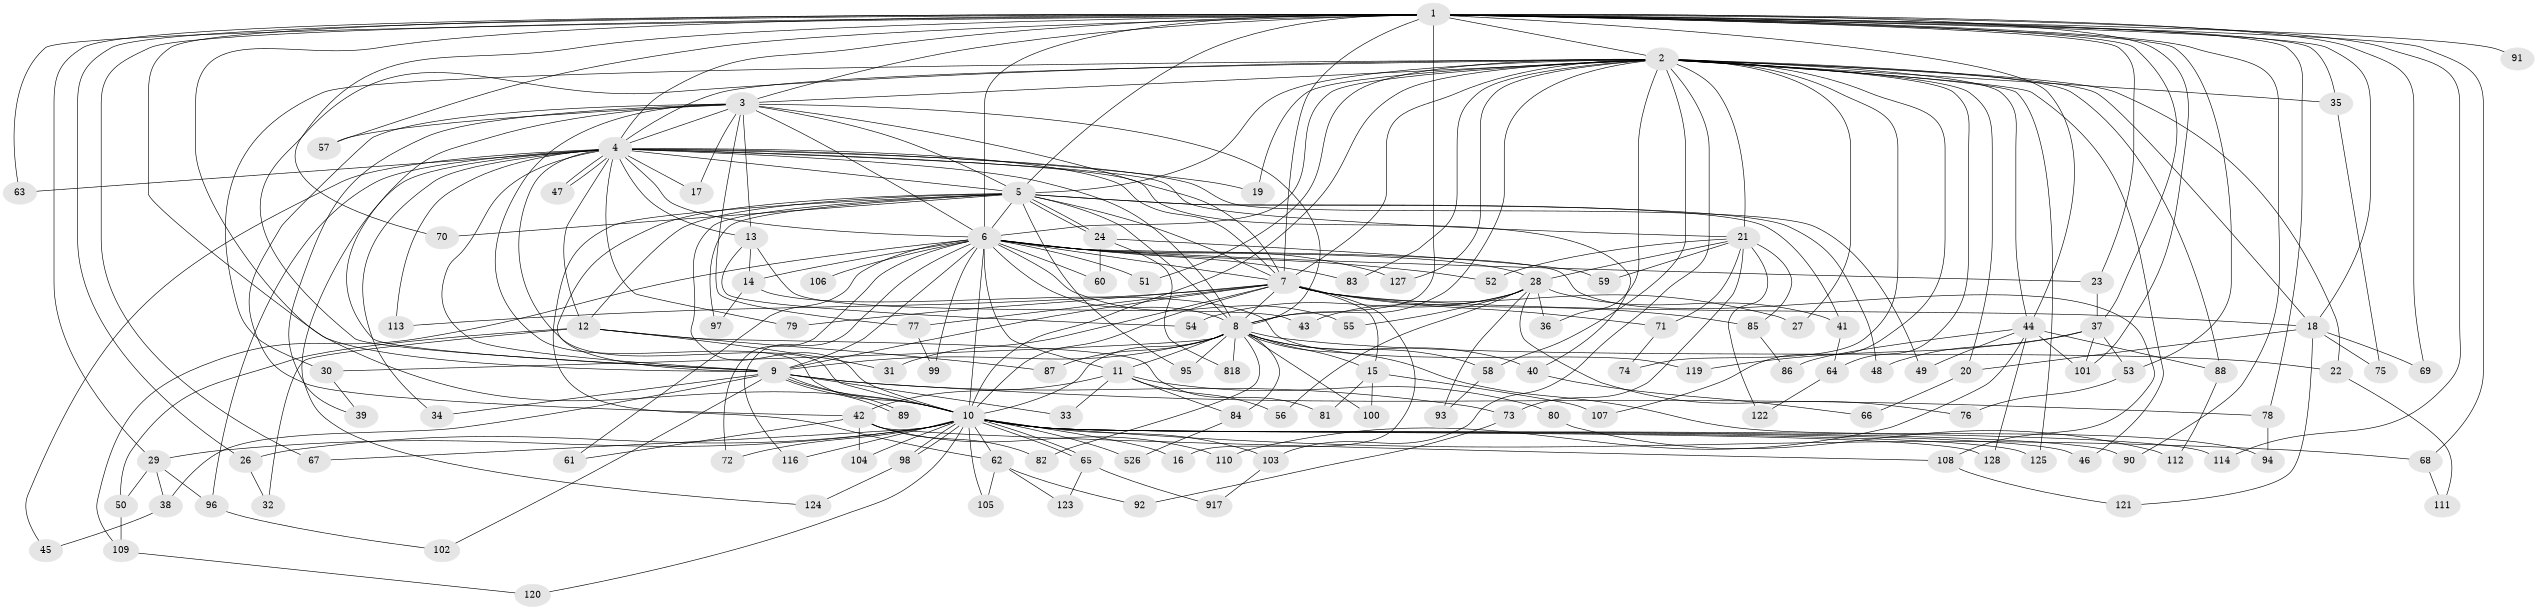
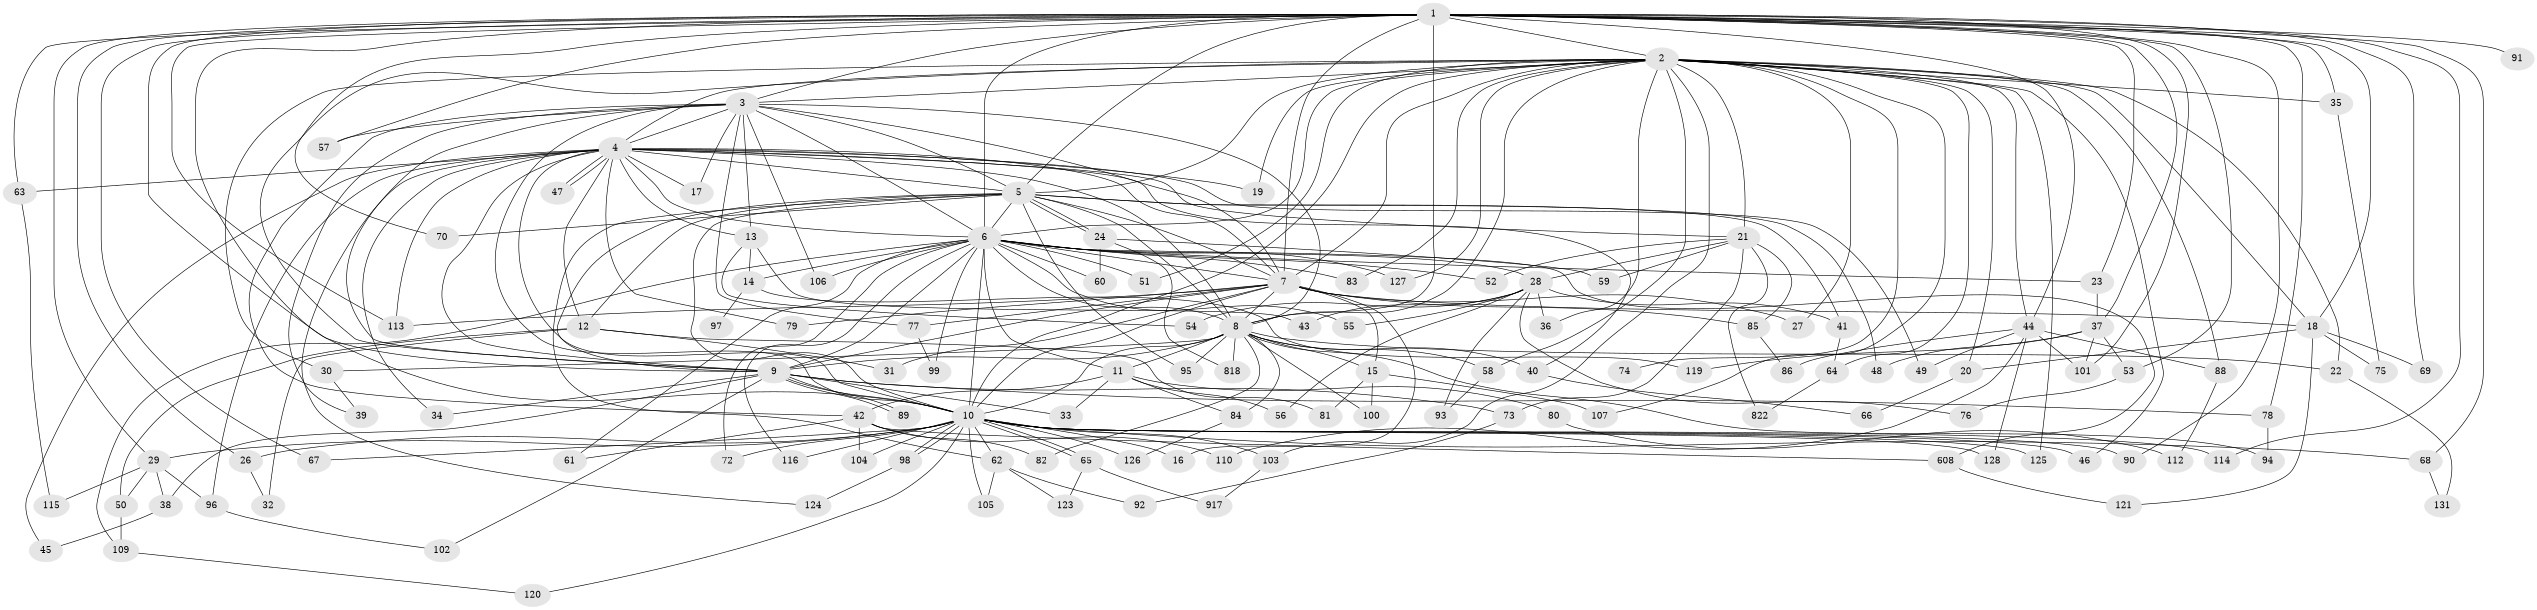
  graph {
    node [color=gray90 style=filled]
    1
    2
    3
    4
    5
    6
    7
    8
    9
    10
    18
    23
    26
    29
    35
    37
    44
    53
    57
    63
    67
    68
    69
    70
    78
    90
    91
    101
    114
    19
    20
    21
    22
    27
    30
    36
    46
    51
    58
    64
    74
    83
    88
    103
    107
    125
    127
    13
    17
    39
    42
    77
    106
    12
    34
    40
    45
    47
    49
    79
    96
    113
    124
    24
    41
    48
    62
    95
    97
    11
    14
    28
    52
    55
    60
    61
    72
    99
-   108
+   108 [label=608]
    109
    116
    15
    16
    31
-   71
    85
    82
    84
-   87
    94
    100
    n92 [label=818]
    33
    38
    73
    89
    102
    65
    98
    104
    105
    120
-   126 [label=526]
+   126
    128
    75
    121
    32
    50
+   115
    119
    110
    86
    76
-   111
+   111 [label=131]
    66
    59
-   122
+   122 [label=822]
    93
    112
    n120 [label=917]
    43
    54
    81
    92
    123
    56
    80
    1 -- 2
    1 -- 3
-   1 -- 4
+   1 -- 113
    1 -- 5
    1 -- 6
    1 -- 7
    1 -- 8
    1 -- 9
    1 -- 10
    1 -- 18
    1 -- 23
    1 -- 26
    1 -- 29
    1 -- 35
    1 -- 37
    1 -- 44
    1 -- 53
    1 -- 57
    1 -- 63
    1 -- 67
    1 -- 68
    1 -- 69
    1 -- 70
    1 -- 78
    1 -- 90
    1 -- 91
    1 -- 101
    1 -- 114
    2 -- 3
    2 -- 4
    2 -- 5
    2 -- 6
    2 -- 7
    2 -- 8
    2 -- 9
    2 -- 10
    2 -- 18
    2 -- 35
    2 -- 44
    2 -- 19
    2 -- 20
    2 -- 21
    2 -- 22
    2 -- 27
    2 -- 30
    2 -- 36
    2 -- 46
    2 -- 51
    2 -- 58
    2 -- 64
    2 -- 74
    2 -- 83
    2 -- 88
    2 -- 103
    2 -- 107
    2 -- 125
    2 -- 127
    3 -- 4
    3 -- 5
    3 -- 6
    3 -- 7
    3 -- 8
    3 -- 9
    3 -- 10
    3 -- 57
    3 -- 13
    3 -- 17
    3 -- 39
    3 -- 42
    3 -- 77
+   3 -- 106
    4 -- 5
    4 -- 6
    4 -- 7
    4 -- 8
    4 -- 9
    4 -- 10
    4 -- 63
    4 -- 19
    4 -- 21
    4 -- 13
    4 -- 17
    4 -- 12
    4 -- 34
    4 -- 40
    4 -- 45
    4 -- 47
    4 -- 47
    4 -- 49
    4 -- 79
    4 -- 96
    4 -- 113
    4 -- 124
    5 -- 6
    5 -- 7
    5 -- 8
    5 -- 9
    5 -- 10
    5 -- 70
    5 -- 12
    5 -- 24
    5 -- 24
    5 -- 41
    5 -- 48
    5 -- 62
    5 -- 95
-   5 -- 97
    6 -- 7
    6 -- 8
    6 -- 9
    6 -- 10
    6 -- 23
    6 -- 51
    6 -- 83
    6 -- 127
    6 -- 106
    6 -- 11
    6 -- 14
    6 -- 28
    6 -- 52
    6 -- 55
    6 -- 60
    6 -- 61
    6 -- 72
    6 -- 99
    6 -- 108
    6 -- 109
    6 -- 116
    7 -- 8
    7 -- 9
    7 -- 10
    7 -- 18
    7 -- 27
    7 -- 77
    7 -- 79
    7 -- 113
    7 -- 15
    7 -- 16
    7 -- 31
-   7 -- 71
    7 -- 85
    8 -- 9
    8 -- 10
    8 -- 22
    8 -- 30
    8 -- 58
    8 -- 40
    8 -- 95
    8 -- 11
    8 -- 15
    8 -- 82
    8 -- 84
-   8 -- 87
    8 -- 94
    8 -- 100
    8 -- n92
    9 -- 10
    9 -- 78
    9 -- 34
    9 -- 33
    9 -- 38
    9 -- 73
    9 -- 89
    9 -- 89
    9 -- 102
    10 -- 26
    10 -- 29
    10 -- 67
    10 -- 68
    10 -- 90
    10 -- 114
    10 -- 46
    10 -- 103
    10 -- 125
    10 -- 62
    10 -- 72
    10 -- 116
    10 -- 16
    10 -- 65
    10 -- 65
    10 -- 98
    10 -- 98
    10 -- 104
    10 -- 105
    10 -- 120
    10 -- 126
    10 -- 128
    18 -- 69
    18 -- 20
    18 -- 75
    18 -- 121
    23 -- 37
    26 -- 32
    29 -- 96
    29 -- 38
    29 -- 50
+   29 -- 115
    35 -- 75
    37 -- 53
    37 -- 101
    37 -- 48
    37 -- 119
    44 -- 101
    44 -- 88
    44 -- 49
    44 -- 128
    44 -- 110
    44 -- 86
    53 -- 76
+   63 -- 115
    68 -- 111
    78 -- 94
    20 -- 66
    21 -- 28
    21 -- 52
-   21 -- 71
    21 -- 85
    21 -- 73
    21 -- 59
    21 -- 122
    22 -- 111
    30 -- 39
    58 -- 93
    64 -- 122
    88 -- 112
    103 -- n120
    13 -- 14
    13 -- 43
    13 -- 54
    42 -- 61
    42 -- 108
    42 -- 82
    42 -- 104
    42 -- 110
    77 -- 99
    12 -- 31
-   12 -- 87
    12 -- 32
    12 -- 50
    12 -- 81
    40 -- 66
    96 -- 102
    24 -- 60
    24 -- n92
    24 -- 59
    41 -- 64
    62 -- 105
    62 -- 92
    62 -- 123
    11 -- 42
    11 -- 84
    11 -- 33
    11 -- 56
    11 -- 80
    14 -- 97
    14 -- 119
    28 -- 36
    28 -- 41
    28 -- 55
    28 -- 76
    28 -- 93
    28 -- 43
    28 -- 54
    28 -- 56
    108 -- 121
    109 -- 120
    15 -- 107
    15 -- 100
    15 -- 81
-   71 -- 74
    85 -- 86
    84 -- 126
    38 -- 45
    73 -- 92
    65 -- n120
    65 -- 123
    98 -- 124
    50 -- 109
    80 -- 112
  }
